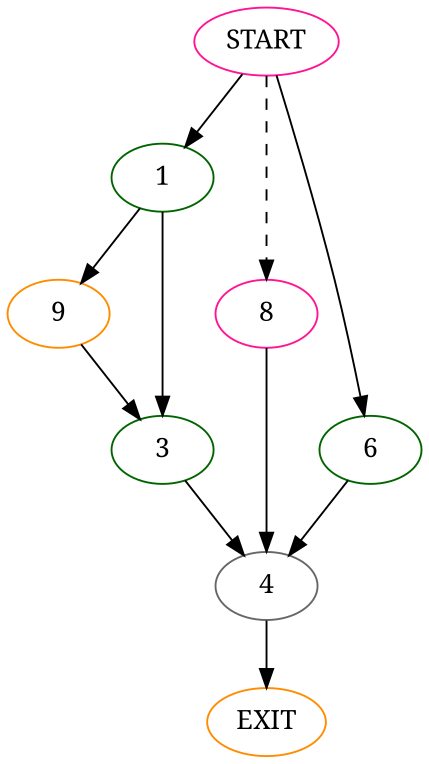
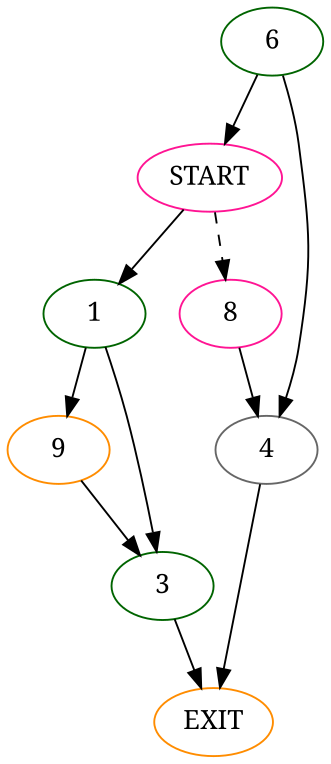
  digraph {
    fontname="Noto Serif"
    node [color=darkgreen fontname="Noto Serif"]
    edge [fontname="Noto Serif" style=solid]
    n1 [color=deeppink label=START]
    1
    n3 [color=deeppink label=8]
    6
    n5 [color=darkorange label=9]
    3
    4 [color=gray40]
    n8 [color=darkorange label=EXIT]
    n1 -> 1
    n1 -> n3 [style=dashed]
-   n1 -> 6
+   6 -> n1
    1 -> n5
    1 -> 3
    n3 -> 4
    6 -> 4
    n5 -> 3
-   3 -> 4
+   3 -> n8
    4 -> n8
  }
